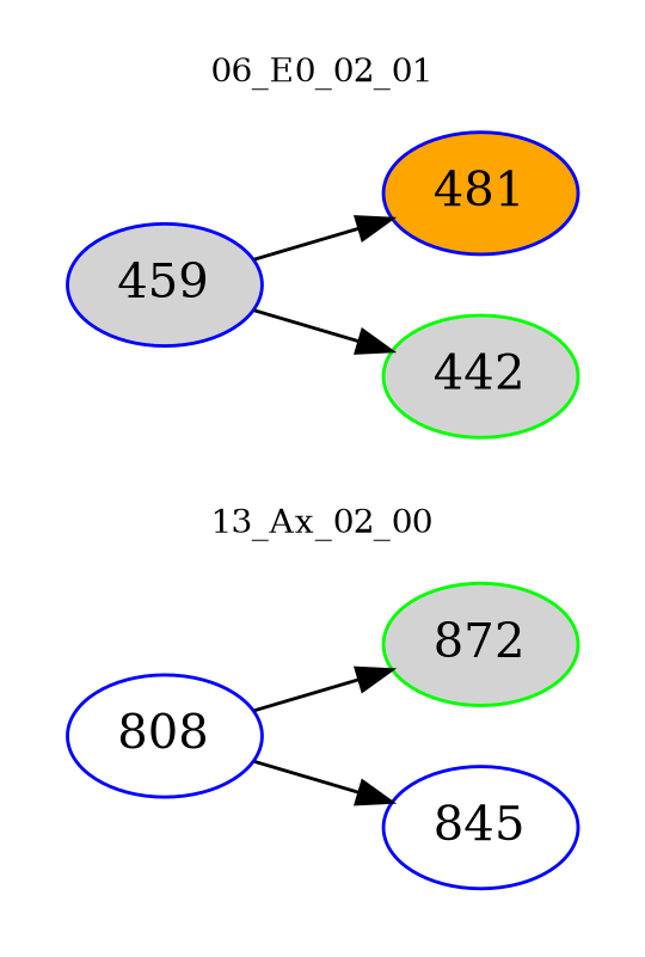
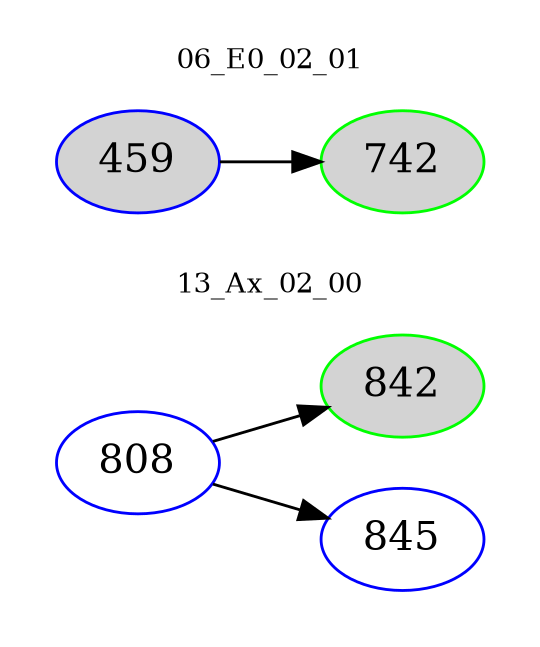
  digraph {
    fontname="DejaVu Serif"
    rankdir=LR
    node [color=blue fillcolor=lightgrey fontname="DejaVu Serif" style=filled]
    edge [color=black fontname="DejaVu Serif"]
    n1 [fillcolor=white label=808]
    n2 [fillcolor=white label=845]
-   n3 [color=green label=872]
+   n3 [color=green label=842]
    n4 [label=459]
-   n5 [color=green label=442]
-   n6 [fillcolor=orange label=481]
+   n5 [color=green label=742]
    subgraph cluster_1 {
      color=white
      fontsize=10
      label="13_Ax_02_00"
      n1
      n2
      n3
    }
    subgraph cluster_2 {
      color=white
      fontsize=10
      label="06_E0_02_01"
      n4
      n5
-     n6
    }
    n1 -> n2
    n1 -> n3
    n4 -> n5
-   n4 -> n6
  }
